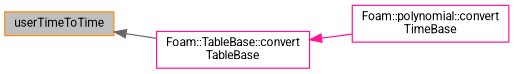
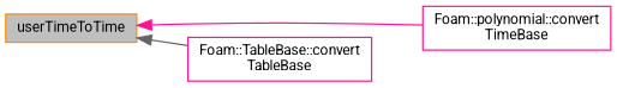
  digraph {
    fontname=Roboto
    rankdir=LR
    node [color=deeppink fontname=Roboto fontsize=10 shape=record]
    edge [dir=back fontname=Roboto fontsize=10 labelfontname=FreeSans labelfontsize=10 style=solid]
    n1 [color=darkorange fillcolor=grey75 fontcolor=black height=0.2 label=userTimeToTime style=filled width=0.4]
    n2 [height=0.2 label="Foam::polynomial::convert\lTimeBase" width=0.4]
    n3 [height=0.2 label="Foam::TableBase::convert\lTableBase" width=0.4]
-   n3 -> n2 [color=deeppink]
+   n1 -> n2 [color=deeppink]
    n1 -> n3 [color=gray40]
  }
